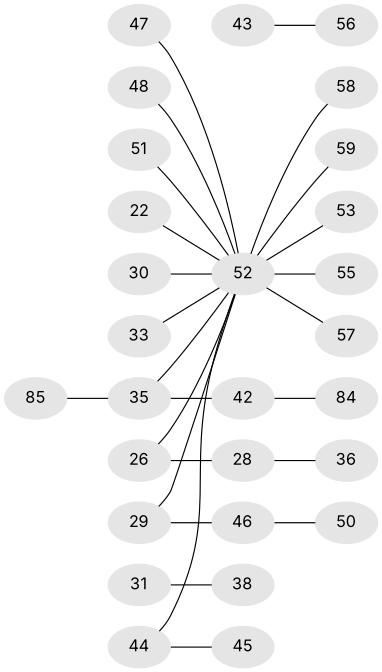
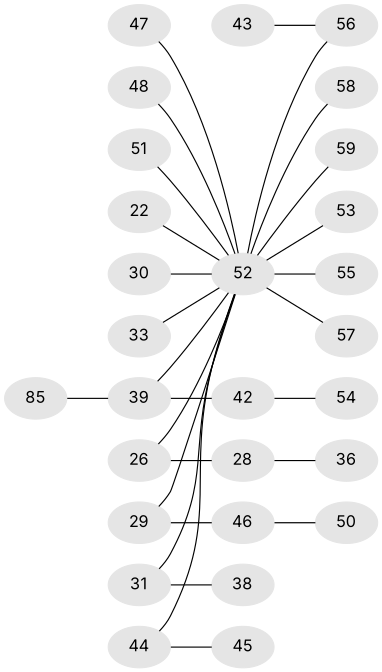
  graph {
    fontname=Inter
    rankdir=LR
    node [color=gray90 fontname=Inter style=filled]
    edge [fontname=Inter]
    52 [super="+23+39+49+40+41+11"]
    56 [super="+27"]
    53
    55
    57
    58
    59
    22
-   35 [super="+20+21"]
+   35 [super="+20+21" label=39]
    42 [super="+18"]
    n11 [label=85]
    26
    28
    36
    29 [super="+24"]
    46
    50
    30
    31
    38
    33
-   54 [label=84]
+   54
    43
    44
    45
    47
    48
    51
+   52 -- 56
    52 -- 53
    52 -- 55
    52 -- 57
    52 -- 58
    52 -- 59
    22 -- 52
    35 -- 52
    35 -- 42
    42 -- 54
    n11 -- 35
    26 -- 52
    26 -- 28
    28 -- 36
    29 -- 52
    29 -- 46
    46 -- 50
    30 -- 52
+   31 -- 52
    31 -- 38
    33 -- 52
    43 -- 56
    44 -- 52
    44 -- 45
    47 -- 52
    48 -- 52
    51 -- 52
  }
